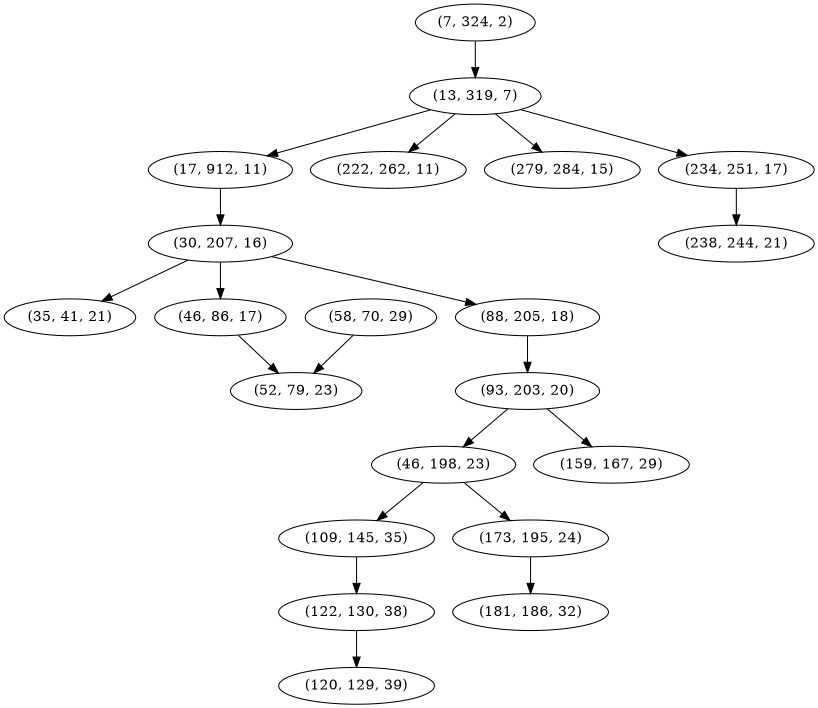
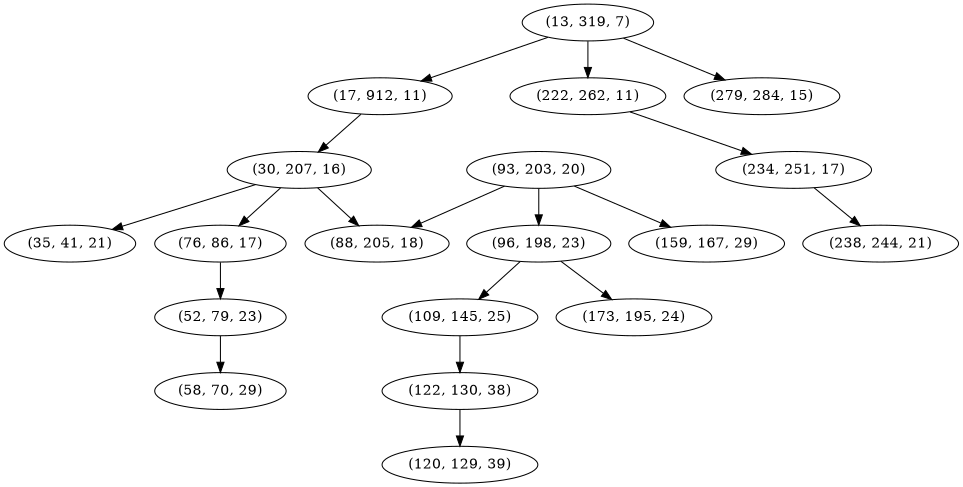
  digraph {
-   "(7, 324, 2)"
    "(13, 319, 7)"
    n3 [label="(17, 912, 11)"]
    "(222, 262, 11)"
    "(279, 284, 15)"
    "(30, 207, 16)"
    "(234, 251, 17)"
    "(35, 41, 21)"
-   "(46, 86, 17)"
+   "(46, 86, 17)" [label="(76, 86, 17)"]
    "(88, 205, 18)"
    "(52, 79, 23)"
    "(93, 203, 20)"
    "(58, 70, 29)"
-   "(96, 198, 23)" [label="(46, 198, 23)"]
+   "(96, 198, 23)"
    "(159, 167, 29)"
-   "(109, 145, 25)" [label="(109, 145, 35)"]
+   "(109, 145, 25)"
    "(173, 195, 24)"
    "(122, 130, 38)"
-   "(181, 186, 32)"
    n20 [label="(120, 129, 39)"]
    "(238, 244, 21)"
-   "(7, 324, 2)" -> "(13, 319, 7)"
    "(13, 319, 7)" -> n3
    "(13, 319, 7)" -> "(222, 262, 11)"
    "(13, 319, 7)" -> "(279, 284, 15)"
    n3 -> "(30, 207, 16)"
-   "(13, 319, 7)" -> "(234, 251, 17)"
+   "(222, 262, 11)" -> "(234, 251, 17)"
    "(30, 207, 16)" -> "(35, 41, 21)"
    "(30, 207, 16)" -> "(46, 86, 17)"
    "(30, 207, 16)" -> "(88, 205, 18)"
    "(234, 251, 17)" -> "(238, 244, 21)"
    "(46, 86, 17)" -> "(52, 79, 23)"
-   "(88, 205, 18)" -> "(93, 203, 20)"
-   "(58, 70, 29)" -> "(52, 79, 23)"
+   "(93, 203, 20)" -> "(88, 205, 18)"
+   "(52, 79, 23)" -> "(58, 70, 29)"
    "(93, 203, 20)" -> "(96, 198, 23)"
    "(93, 203, 20)" -> "(159, 167, 29)"
    "(96, 198, 23)" -> "(109, 145, 25)"
    "(96, 198, 23)" -> "(173, 195, 24)"
    "(109, 145, 25)" -> "(122, 130, 38)"
-   "(173, 195, 24)" -> "(181, 186, 32)"
    "(122, 130, 38)" -> n20
  }
